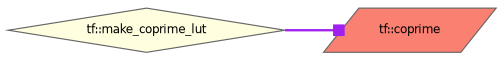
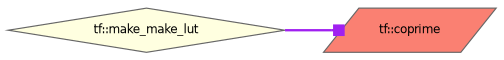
  digraph {
    rankdir=LR
    node [fontname=Helvetica fontsize=10 style=filled]
-   n1 [color=gray40 fillcolor=lightyellow fontcolor=black height=0.2 label="tf::make_coprime_lut" shape=diamond width=0.4]
+   n1 [color=gray40 fillcolor=lightyellow fontcolor=black height=0.2 label="tf::make_make_lut" shape=diamond width=0.4]
    n2 [color=grey40 fillcolor=salmon height=0.2 label="tf::coprime" shape=parallelogram width=0.4]
    n1 -> n2 [color=purple fontname=Helvetica fontsize=10 labelfontname=Helvetica labelfontsize=10 style=bold arrowhead=box]
  }
